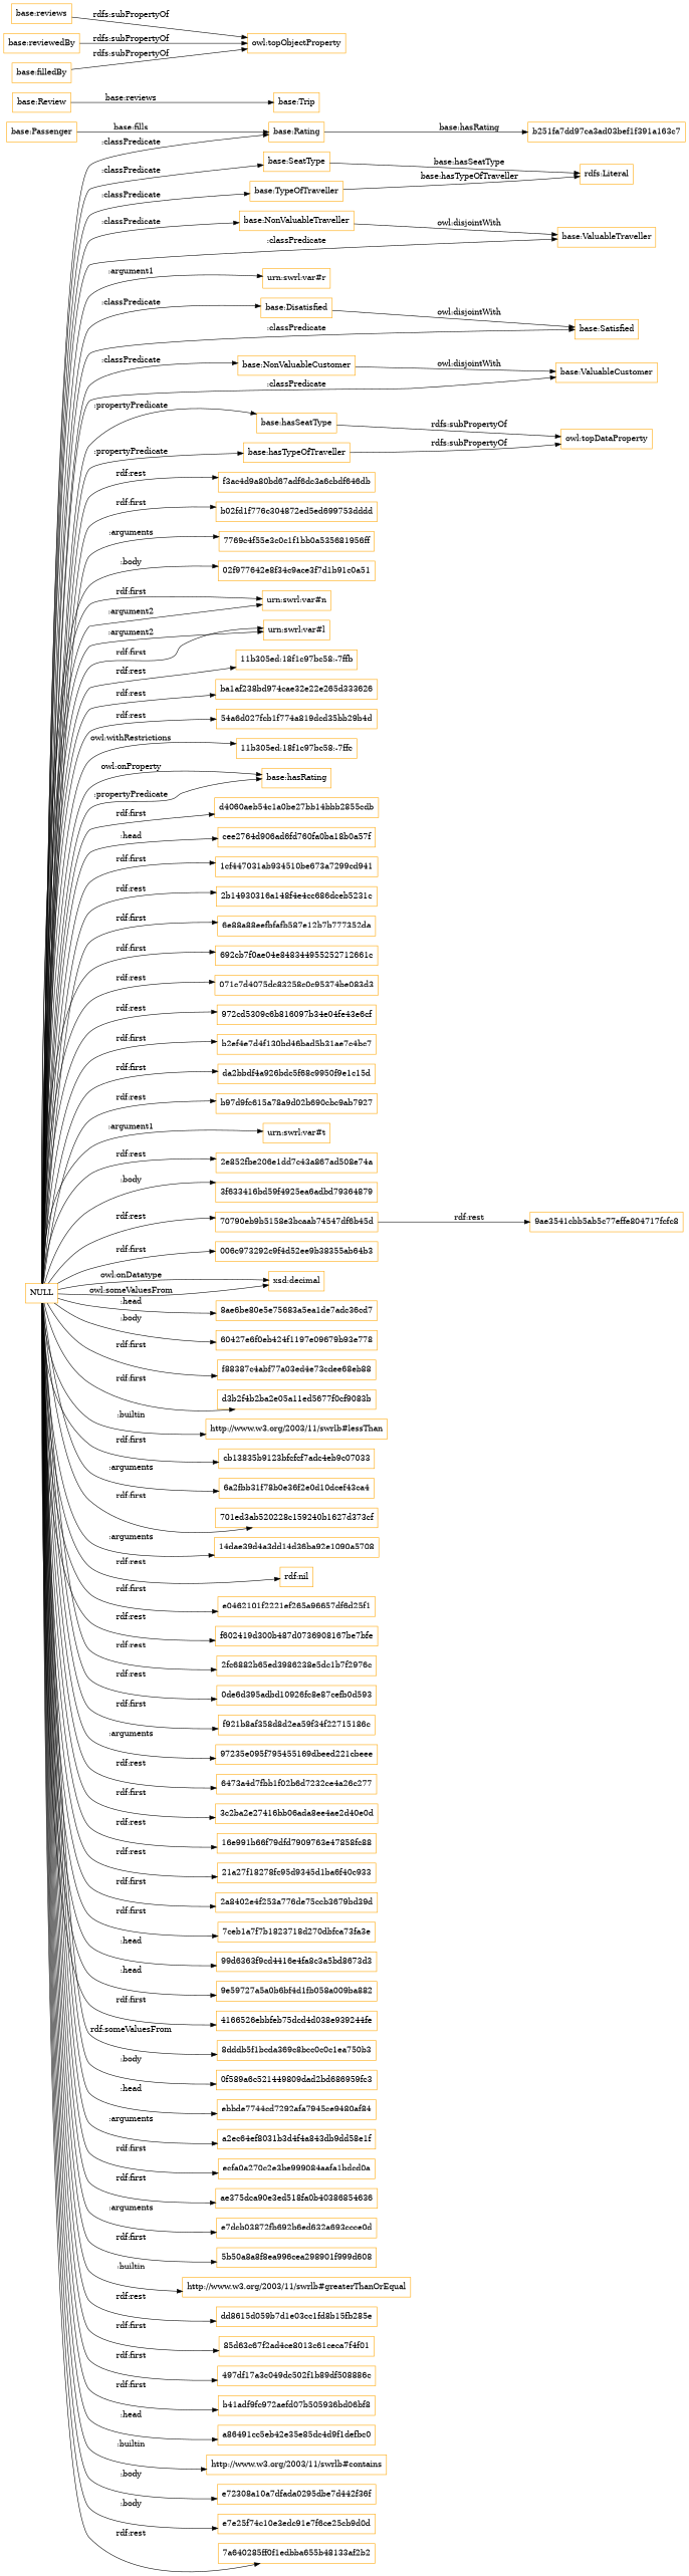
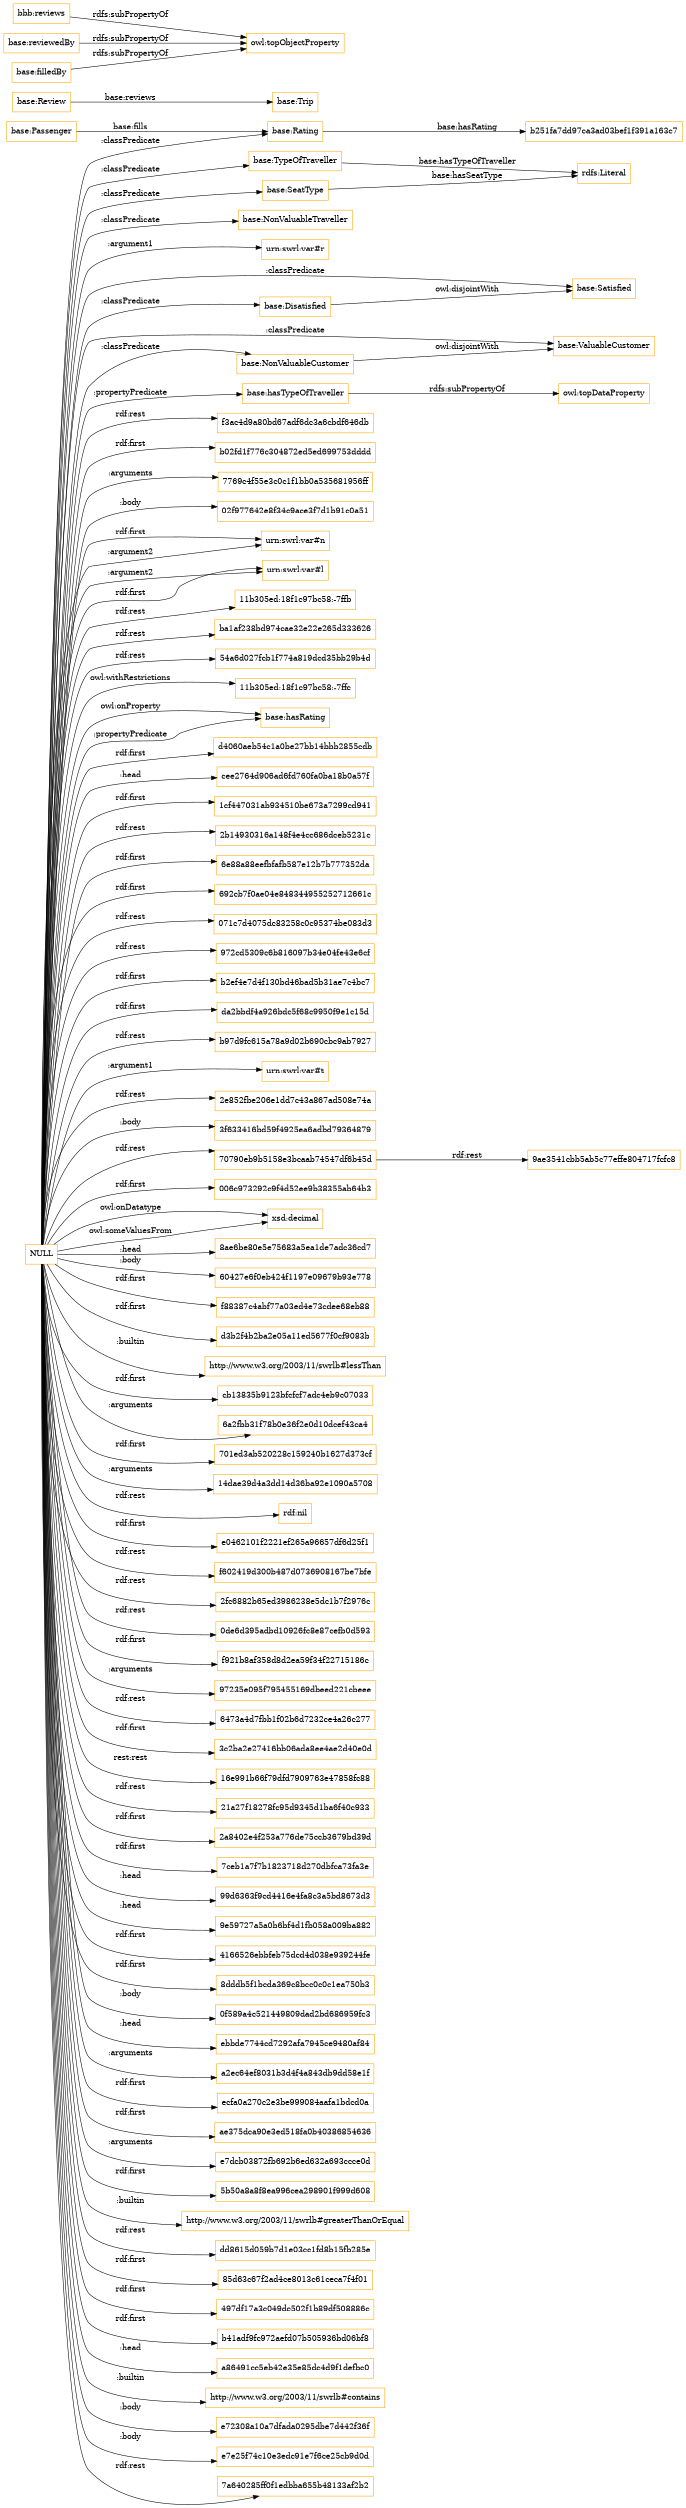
  digraph {
    rankdir=LR
    node [color=orange shape=rectangle]
    "base:SeatType"
    "rdfs:Literal"
    "base:Review"
    "base:Trip"
    "base:TypeOfTraveller"
    "base:NonValuableTraveller"
-   "base:ValuableTraveller"
    "base:Passenger"
    "base:Rating"
    b251fa7dd97ca3ad03bef1f391a163c7
    "base:Disatisfied"
    "base:Satisfied"
    "base:NonValuableCustomer"
    "base:ValuableCustomer"
-   "base:hasSeatType"
    "owl:topDataProperty"
-   "base:reviews"
+   "base:reviews" [label="bbb:reviews"]
    "owl:topObjectProperty"
    "base:reviewedBy"
    "base:hasTypeOfTraveller"
    NULL
    f3ac4d9a80bd67adf6dc3a6cbdf646db
    b02fd1f776c304872ed5ed699753dddd
    "7769c4f55e3c0c1f1bb0a535681956ff"
    "02f977642e8f34c9ace3f7d1b91c0a51"
    "urn:swrl:var#n"
    "urn:swrl:var#l"
    "11b305ed:18f1c97bc58:-7ffb"
    ba1af238bd974cae32e22e265d333626
    "54a6d027fcb1f774a819dcd35bb29b4d"
    "11b305ed:18f1c97bc58:-7ffc"
    "base:hasRating"
    d4060aeb54c1a0be27bb14bbb2855cdb
    cee2764d906ad6fd760fa0ba18b0a57f
    "1cf447031ab934510be673a7299cd941"
    "2b14930316a148f4e4cc686dceb5231c"
    "6e88a88eefbfafb587e12b7b777352da"
    "692cb7f0ae04e848344955252712661c"
    "071c7d4075dc83258c0c95374be083d3"
    "972cd5309c6b816097b34e04fe43e6cf"
    b2ef4e7d4f130bd46bad5b31ae7c4bc7
    da2bbdf4a926bdc5f68c9950f9e1c15d
    b97d9fc615a78a9d02b690cbc9ab7927
    "urn:swrl:var#t"
    "2e852fbe206e1dd7c43a867ad508e74a"
    "3f633416bd59f4925ea6adbd79364879"
    "70790eb9b5158e3bcaab74547df6b45d"
    "006c973292c9f4d52ee9b38355ab64b3"
    "xsd:decimal"
    "8ae6be80e5e75683a5ea1de7adc36cd7"
    "60427e6f0eb424f1197e09679b93e778"
    f88387c4abf77a03ed4e73cdee68eb88
    d3b2f4b2ba2e05a11ed5677f0cf9083b
    "http://www.w3.org/2003/11/swrlb#lessThan"
    cb13835b9123bfcfcf7adc4eb9c07033
    "6a2fbb31f78b0e36f2e0d10dcef43ca4"
    "701ed3ab520228c159240b1627d373cf"
    "14dae39d4a3dd14d36ba92e1090a5708"
    "rdf:nil"
    e0462101f2221ef265a96657df6d25f1
    f602419d300b487d0736908167be7bfe
    "2fc6882b65ed3986238e5dc1b7f2976c"
    "0de6d395adbd10926fc8e87cefb0d593"
    f921b8af358d8d2ea59f34f22715186c
    "97235e095f795455169dbeed221cbeee"
    "6473a4d7fbb1f02b6d7232ce4a26c277"
    "3c2ba2e27416bb06ada8ee4ae2d40e0d"
    "16e991b66f79dfd7909763e47858fc88"
    "21a27f18278fc95d9345d1ba6f40c933"
    "2a8402e4f253a776de75ccb3679bd39d"
    "7ceb1a7f7b1823718d270dbfca73fa3e"
    "99d6363f9cd4416e4fa8c3a5bd8673d3"
    "9e59727a5a0b6bf4d1fb058a009ba882"
    "4166526ebbfeb75dcd4d038e939244fe"
    "8dddb5f1bcda369c8bcc0c0c1ea750b3"
-   "0f589a4c521449809dad2bd686959fc3" [label="0f589a6c521449809dad2bd686959fc3"]
+   "0f589a4c521449809dad2bd686959fc3"
    ebbde7744cd7292afa7945ce9480af84
    a2ec64ef8031b3d4f4a843db9dd58e1f
    ecfa0a270c2e3be999084aafa1bdcd0a
    ae375dca90e3ed518fa0b40386854636
    e7dcb03872fb692b6ed632a693ccce0d
    "5b50a8a8f8ea996cea298901f999d608"
    "http://www.w3.org/2003/11/swrlb#greaterThanOrEqual"
    dd8615d059b7d1e03cc1fd8b15fb285e
    "85d63c67f2ad4ce8013c61ceca7f4f01"
    "497df17a3c049dc502f1b89df508886c"
    b41adf9fc972aefd07b505936bd06bf8
    a86491cc5eb42e35e85dc4d9f1defbc0
    "http://www.w3.org/2003/11/swrlb#contains"
    e72308a10a7dfada0295dbe7d442f36f
    e7e25f74c10e3edc91e7f6ce25cb9d0d
    "7a640285ff0f1edbba655b48133af2b2"
    "urn:swrl:var#r"
    "9ae3541cbb5ab5c77effe804717fcfc8"
    "base:filledBy"
    "base:SeatType" -> "rdfs:Literal" [label="base:hasSeatType"]
    "base:Review" -> "base:Trip" [label="base:reviews"]
    "base:TypeOfTraveller" -> "rdfs:Literal" [label="base:hasTypeOfTraveller"]
-   "base:NonValuableTraveller" -> "base:ValuableTraveller" [label="owl:disjointWith"]
    "base:Passenger" -> "base:Rating" [label="base:fills"]
    "base:Rating" -> b251fa7dd97ca3ad03bef1f391a163c7 [label="base:hasRating"]
    "base:Disatisfied" -> "base:Satisfied" [label="owl:disjointWith"]
    "base:NonValuableCustomer" -> "base:ValuableCustomer" [label="owl:disjointWith"]
-   "base:hasSeatType" -> "owl:topDataProperty" [label="rdfs:subPropertyOf"]
    "base:reviews" -> "owl:topObjectProperty" [label="rdfs:subPropertyOf"]
    "base:reviewedBy" -> "owl:topObjectProperty" [label="rdfs:subPropertyOf"]
    "base:hasTypeOfTraveller" -> "owl:topDataProperty" [label="rdfs:subPropertyOf"]
    NULL -> "base:SeatType" [label=":classPredicate"]
    NULL -> "base:TypeOfTraveller" [label=":classPredicate"]
    NULL -> "base:NonValuableTraveller" [label=":classPredicate"]
-   NULL -> "base:ValuableTraveller" [label=":classPredicate"]
    NULL -> "base:Rating" [label=":classPredicate"]
    NULL -> "base:Disatisfied" [label=":classPredicate"]
    NULL -> "base:Satisfied" [label=":classPredicate"]
    NULL -> "base:NonValuableCustomer" [label=":classPredicate"]
    NULL -> "base:ValuableCustomer" [label=":classPredicate"]
-   NULL -> "base:hasSeatType" [label=":propertyPredicate"]
    NULL -> "base:hasTypeOfTraveller" [label=":propertyPredicate"]
    NULL -> f3ac4d9a80bd67adf6dc3a6cbdf646db [label="rdf:rest"]
    NULL -> b02fd1f776c304872ed5ed699753dddd [label="rdf:first"]
    NULL -> "7769c4f55e3c0c1f1bb0a535681956ff" [label=":arguments"]
    NULL -> "02f977642e8f34c9ace3f7d1b91c0a51" [label=":body"]
    NULL -> "urn:swrl:var#n" [label="rdf:first"]
    NULL -> "urn:swrl:var#n" [label=":argument2"]
    NULL -> "urn:swrl:var#l" [label=":argument2"]
    NULL -> "urn:swrl:var#l" [label="rdf:first"]
    NULL -> "11b305ed:18f1c97bc58:-7ffb" [label="rdf:rest"]
    NULL -> ba1af238bd974cae32e22e265d333626 [label="rdf:rest"]
    NULL -> "54a6d027fcb1f774a819dcd35bb29b4d" [label="rdf:rest"]
    NULL -> "11b305ed:18f1c97bc58:-7ffc" [label="owl:withRestrictions"]
    NULL -> "base:hasRating" [label="owl:onProperty"]
    NULL -> "base:hasRating" [label=":propertyPredicate"]
    NULL -> d4060aeb54c1a0be27bb14bbb2855cdb [label="rdf:first"]
    NULL -> cee2764d906ad6fd760fa0ba18b0a57f [label=":head"]
    NULL -> "1cf447031ab934510be673a7299cd941" [label="rdf:first"]
    NULL -> "2b14930316a148f4e4cc686dceb5231c" [label="rdf:rest"]
    NULL -> "6e88a88eefbfafb587e12b7b777352da" [label="rdf:first"]
    NULL -> "692cb7f0ae04e848344955252712661c" [label="rdf:first"]
    NULL -> "071c7d4075dc83258c0c95374be083d3" [label="rdf:rest"]
    NULL -> "972cd5309c6b816097b34e04fe43e6cf" [label="rdf:rest"]
    NULL -> b2ef4e7d4f130bd46bad5b31ae7c4bc7 [label="rdf:first"]
    NULL -> da2bbdf4a926bdc5f68c9950f9e1c15d [label="rdf:first"]
    NULL -> b97d9fc615a78a9d02b690cbc9ab7927 [label="rdf:rest"]
    NULL -> "urn:swrl:var#t" [label=":argument1"]
    NULL -> "2e852fbe206e1dd7c43a867ad508e74a" [label="rdf:rest"]
    NULL -> "3f633416bd59f4925ea6adbd79364879" [label=":body"]
    NULL -> "70790eb9b5158e3bcaab74547df6b45d" [label="rdf:rest"]
    NULL -> "006c973292c9f4d52ee9b38355ab64b3" [label="rdf:first"]
    NULL -> "xsd:decimal" [label="owl:onDatatype"]
    NULL -> "xsd:decimal" [label="owl:someValuesFrom"]
    NULL -> "8ae6be80e5e75683a5ea1de7adc36cd7" [label=":head"]
    NULL -> "60427e6f0eb424f1197e09679b93e778" [label=":body"]
    NULL -> f88387c4abf77a03ed4e73cdee68eb88 [label="rdf:first"]
    NULL -> d3b2f4b2ba2e05a11ed5677f0cf9083b [label="rdf:first"]
    NULL -> "http://www.w3.org/2003/11/swrlb#lessThan" [label=":builtin"]
    NULL -> cb13835b9123bfcfcf7adc4eb9c07033 [label="rdf:first"]
    NULL -> "6a2fbb31f78b0e36f2e0d10dcef43ca4" [label=":arguments"]
    NULL -> "701ed3ab520228c159240b1627d373cf" [label="rdf:first"]
    NULL -> "14dae39d4a3dd14d36ba92e1090a5708" [label=":arguments"]
    NULL -> "rdf:nil" [label="rdf:rest"]
    NULL -> e0462101f2221ef265a96657df6d25f1 [label="rdf:first"]
    NULL -> f602419d300b487d0736908167be7bfe [label="rdf:rest"]
    NULL -> "2fc6882b65ed3986238e5dc1b7f2976c" [label="rdf:rest"]
    NULL -> "0de6d395adbd10926fc8e87cefb0d593" [label="rdf:rest"]
    NULL -> f921b8af358d8d2ea59f34f22715186c [label="rdf:first"]
    NULL -> "97235e095f795455169dbeed221cbeee" [label=":arguments"]
    NULL -> "6473a4d7fbb1f02b6d7232ce4a26c277" [label="rdf:rest"]
    NULL -> "3c2ba2e27416bb06ada8ee4ae2d40e0d" [label="rdf:first"]
-   NULL -> "16e991b66f79dfd7909763e47858fc88" [label="rdf:rest"]
+   NULL -> "16e991b66f79dfd7909763e47858fc88" [label="rest:rest"]
    NULL -> "21a27f18278fc95d9345d1ba6f40c933" [label="rdf:rest"]
    NULL -> "2a8402e4f253a776de75ccb3679bd39d" [label="rdf:first"]
    NULL -> "7ceb1a7f7b1823718d270dbfca73fa3e" [label="rdf:first"]
    NULL -> "99d6363f9cd4416e4fa8c3a5bd8673d3" [label=":head"]
    NULL -> "9e59727a5a0b6bf4d1fb058a009ba882" [label=":head"]
    NULL -> "4166526ebbfeb75dcd4d038e939244fe" [label="rdf:first"]
-   NULL -> "8dddb5f1bcda369c8bcc0c0c1ea750b3" [label="rdf:someValuesFrom"]
+   NULL -> "8dddb5f1bcda369c8bcc0c0c1ea750b3" [label="rdf:first"]
    NULL -> "0f589a4c521449809dad2bd686959fc3" [label=":body"]
    NULL -> ebbde7744cd7292afa7945ce9480af84 [label=":head"]
    NULL -> a2ec64ef8031b3d4f4a843db9dd58e1f [label=":arguments"]
    NULL -> ecfa0a270c2e3be999084aafa1bdcd0a [label="rdf:first"]
    NULL -> ae375dca90e3ed518fa0b40386854636 [label="rdf:first"]
    NULL -> e7dcb03872fb692b6ed632a693ccce0d [label=":arguments"]
    NULL -> "5b50a8a8f8ea996cea298901f999d608" [label="rdf:first"]
    NULL -> "http://www.w3.org/2003/11/swrlb#greaterThanOrEqual" [label=":builtin"]
    NULL -> dd8615d059b7d1e03cc1fd8b15fb285e [label="rdf:rest"]
    NULL -> "85d63c67f2ad4ce8013c61ceca7f4f01" [label="rdf:first"]
    NULL -> "497df17a3c049dc502f1b89df508886c" [label="rdf:first"]
    NULL -> b41adf9fc972aefd07b505936bd06bf8 [label="rdf:first"]
    NULL -> a86491cc5eb42e35e85dc4d9f1defbc0 [label=":head"]
    NULL -> "http://www.w3.org/2003/11/swrlb#contains" [label=":builtin"]
    NULL -> e72308a10a7dfada0295dbe7d442f36f [label=":body"]
    NULL -> e7e25f74c10e3edc91e7f6ce25cb9d0d [label=":body"]
    NULL -> "7a640285ff0f1edbba655b48133af2b2" [label="rdf:rest"]
    NULL -> "urn:swrl:var#r" [label=":argument1"]
    "70790eb9b5158e3bcaab74547df6b45d" -> "9ae3541cbb5ab5c77effe804717fcfc8" [label="rdf:rest"]
    "base:filledBy" -> "owl:topObjectProperty" [label="rdfs:subPropertyOf"]
  }
